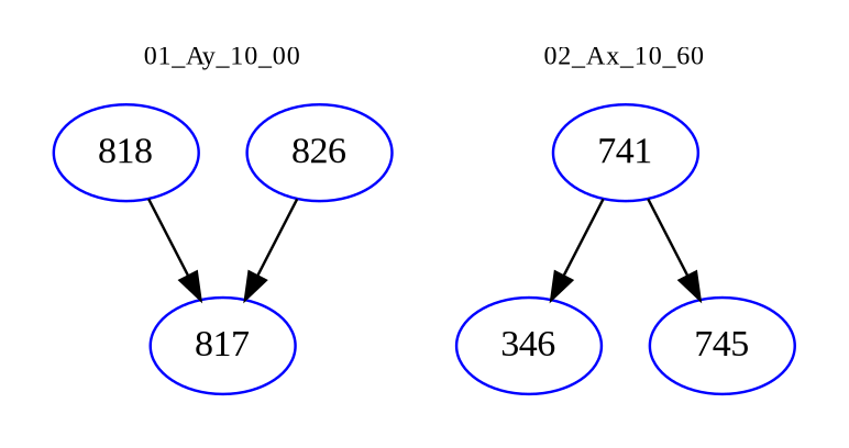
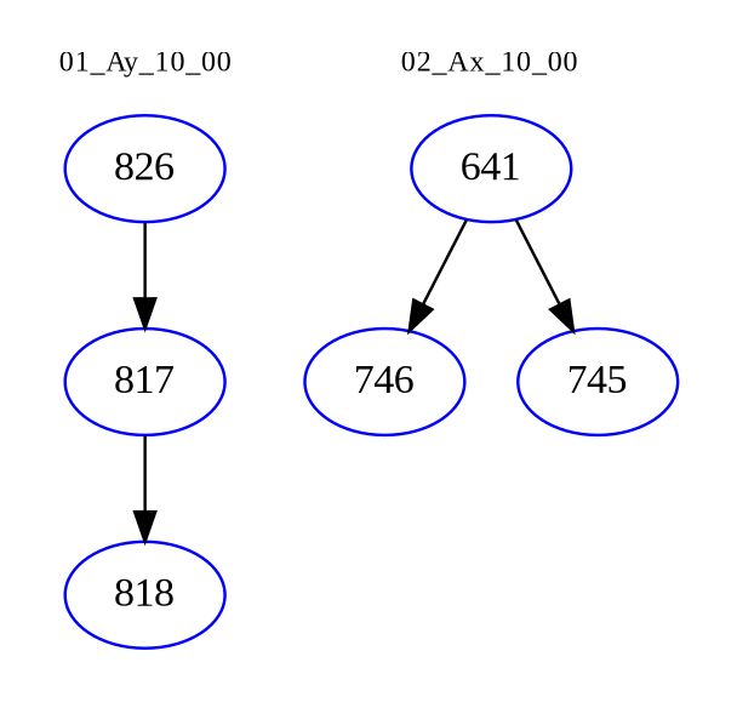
  digraph {
    fontname="Liberation Serif"
    node [color=blue fontname="Liberation Serif"]
    edge [color=black fontname="Liberation Serif"]
    n1 [label=826]
    n2 [label=817]
    n3 [label=818]
-   n4 [label=346]
-   n5 [label=741]
+   n4 [label=746]
+   n5 [label=641]
    n6 [label=745]
    subgraph cluster_1 {
      color=white
      fontsize=10
      label="01_Ay_10_00"
      n1
      n2
      n3
    }
    subgraph cluster_2 {
      color=white
      fontsize=10
-     label="02_Ax_10_60"
+     label="02_Ax_10_00"
      n4
      n5
      n6
    }
    n1 -> n2
-   n3 -> n2
+   n2 -> n3
    n5 -> n4
    n5 -> n6
  }
